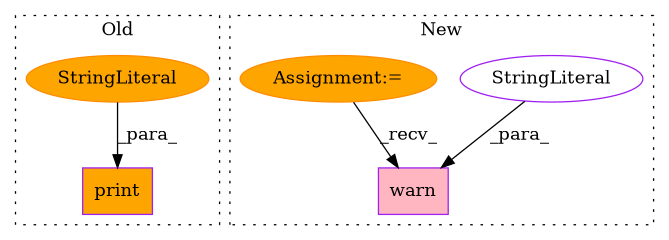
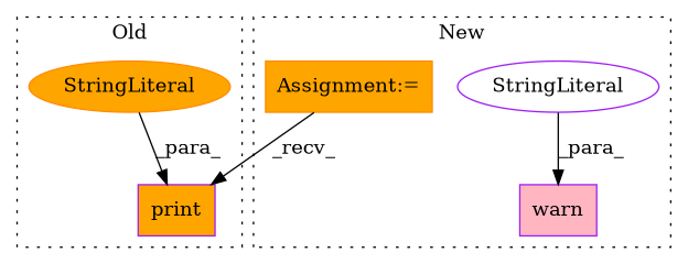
  digraph {
    node [a=32 color=purple fillcolor=orange shape=box style=filled]
    n1 [l="6,1" label=print s="2455,2559"]
    n2 [a=45 color=darkorange l=98 label=StringLiteral s=2461 shape=ellipse]
    n3 [fillcolor=lightpink l="5,1" label=warn s="2543,2649"]
    n4 [a=45 fillcolor=white l=89 label=StringLiteral s=2548 shape=ellipse]
-   n5 [a=7 color=darkorange l=8 label="Assignment:=" s=1425 shape=ellipse]
+   n5 [a=7 color=darkorange l=8 label="Assignment:=" s=1425]
    subgraph cluster_1 {
      label=Old
      style=dotted
      n1
      n2
    }
    subgraph cluster_2 {
      label=New
      style=dotted
      n3
      n4
      n5
    }
    n2 -> n1 [label=_para_]
    n4 -> n3 [label=_para_]
-   n5 -> n3 [label=_recv_]
+   n5 -> n1 [label=_recv_]
  }
